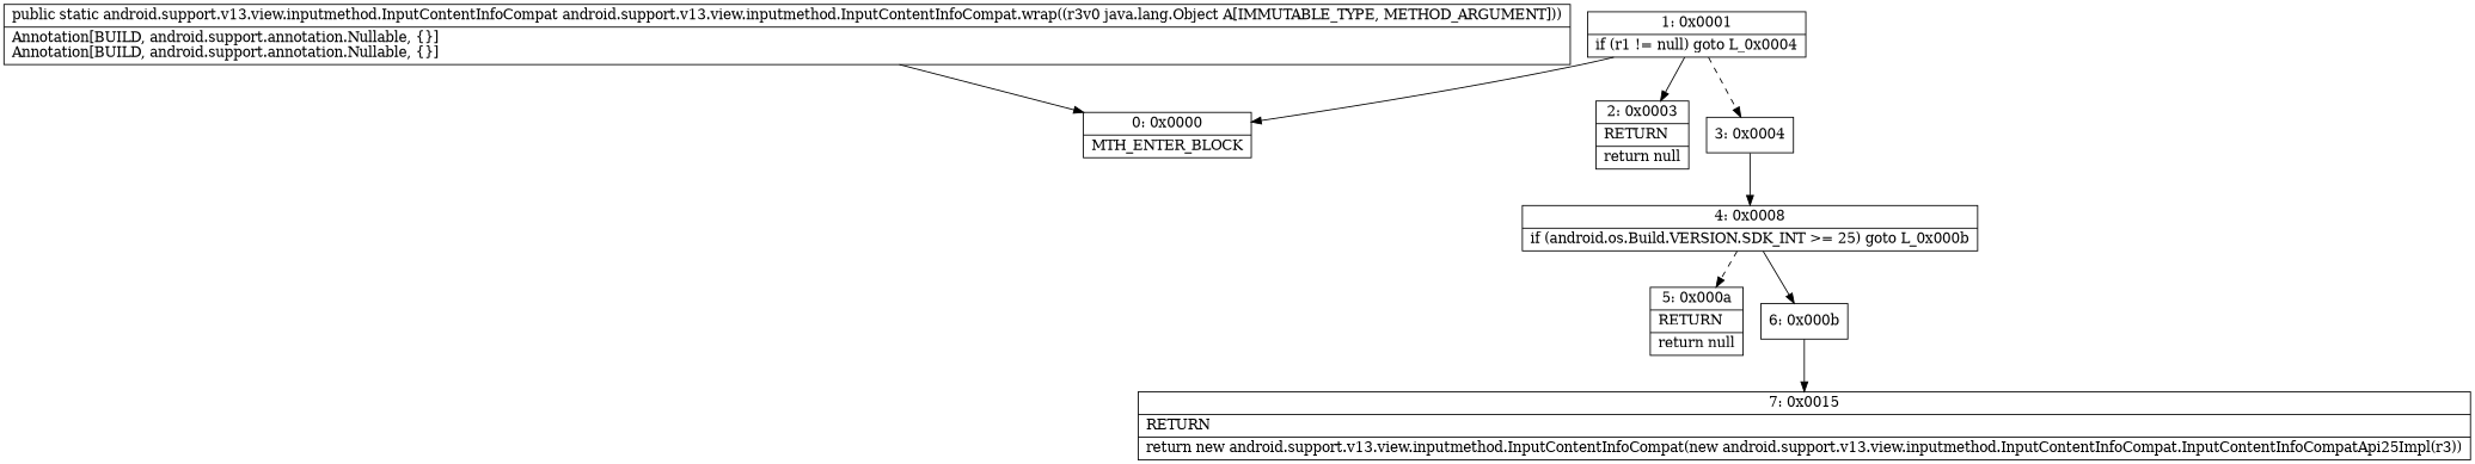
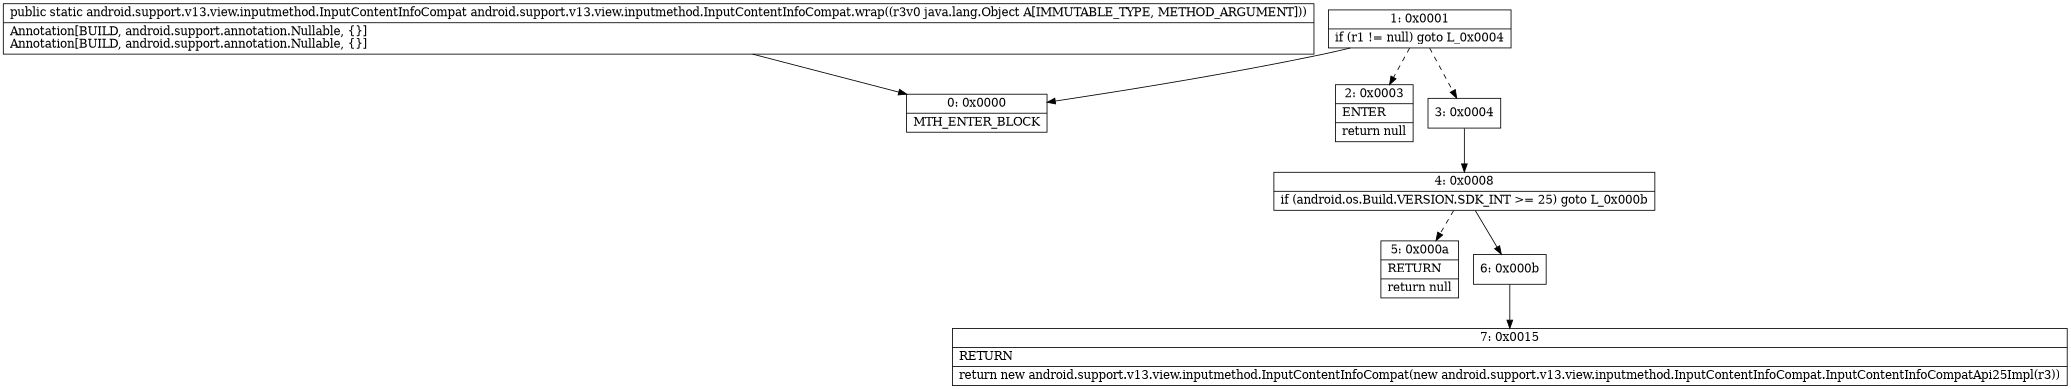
  digraph {
    node [shape=record]
    n1 [label="{0\:\ 0x0000|MTH_ENTER_BLOCK\l}"]
    n2 [label="{1\:\ 0x0001|if (r1 != null) goto L_0x0004\l}"]
-   n3 [label="{2\:\ 0x0003|RETURN\l|return null\l}"]
+   n3 [label="{2\:\ 0x0003|ENTER\l|return null\l}"]
    n4 [label="{3\:\ 0x0004}"]
    n5 [label="{4\:\ 0x0008|if (android.os.Build.VERSION.SDK_INT \>= 25) goto L_0x000b\l}"]
    n6 [label="{5\:\ 0x000a|RETURN\l|return null\l}"]
    n7 [label="{6\:\ 0x000b}"]
    n8 [label="{7\:\ 0x0015|RETURN\l|return new android.support.v13.view.inputmethod.InputContentInfoCompat(new android.support.v13.view.inputmethod.InputContentInfoCompat.InputContentInfoCompatApi25Impl(r3))\l}"]
    n9 [label="{public static android.support.v13.view.inputmethod.InputContentInfoCompat android.support.v13.view.inputmethod.InputContentInfoCompat.wrap((r3v0 java.lang.Object A[IMMUTABLE_TYPE, METHOD_ARGUMENT]))  | Annotation[BUILD, android.support.annotation.Nullable, \{\}]\lAnnotation[BUILD, android.support.annotation.Nullable, \{\}]\l}"]
    n2 -> n1
-   n2 -> n3 [style=solid]
+   n2 -> n3 [style=dashed]
    n2 -> n4 [style=dashed]
    n4 -> n5
    n5 -> n6 [style=dashed]
    n5 -> n7
    n7 -> n8
    n9 -> n1
  }
